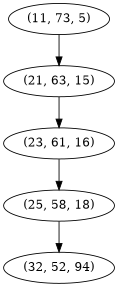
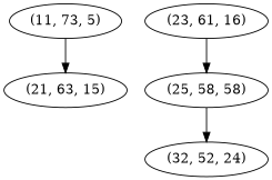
  digraph {
    n1 [label="(11, 73, 5)"]
    "(21, 63, 15)"
    "(23, 61, 16)"
-   "(25, 58, 18)"
-   "(32, 52, 24)" [label="(32, 52, 94)"]
+   "(25, 58, 18)" [label="(25, 58, 58)"]
+   "(32, 52, 24)"
    n1 -> "(21, 63, 15)"
-   "(21, 63, 15)" -> "(23, 61, 16)"
    "(23, 61, 16)" -> "(25, 58, 18)"
    "(25, 58, 18)" -> "(32, 52, 24)"
  }
